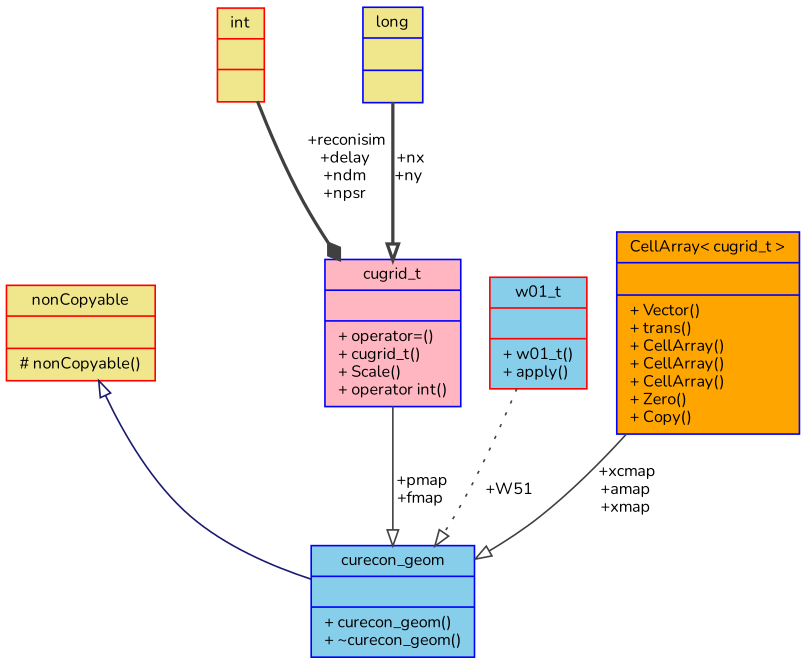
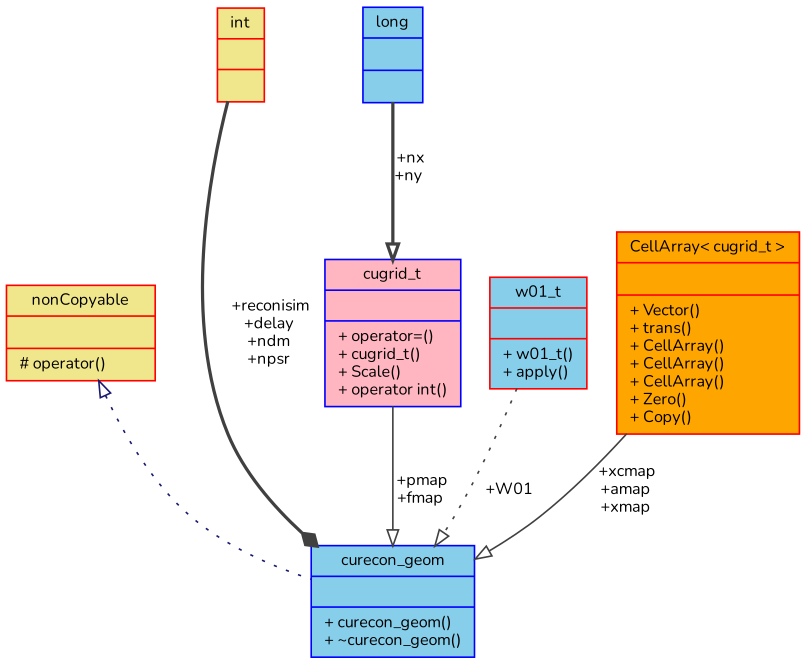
  digraph {
    fontname=Nunito
    node [color=blue fillcolor=skyblue fontname=Nunito fontsize=10 shape=record style=filled]
    edge [color=grey25 fontname=Nunito fontsize=10 labelfontname=Helvetica labelfontsize=10 style=dotted arrowhead=onormal]
    n1 [fontcolor=black height=0.2 label="{curecon_geom\n||+ curecon_geom()\l+ ~curecon_geom()\l}" width=0.4]
-   n2 [color=red fillcolor=khaki height=0.2 label="{nonCopyable\n||# nonCopyable()\l}" width=0.4]
+   n2 [color=red fillcolor=khaki height=0.2 label="{nonCopyable\n||# operator()\l}" width=0.4]
    n3 [fillcolor=lightpink height=0.2 label="{cugrid_t\n||+ operator=()\l+ cugrid_t()\l+ Scale()\l+ operator int()\l}" width=0.4]
    n4 [color=red height=0.2 label="{w01_t\n||+ w01_t()\l+ apply()\l}" width=0.4]
    n5 [color=red fillcolor=khaki height=0.2 label="{int\n||}" width=0.4]
-   n6 [fillcolor=khaki height=0.2 label="{long\n||}" width=0.4]
-   n7 [fillcolor=orange height=0.2 label="{CellArray\< cugrid_t \>\n||+ Vector()\l+ trans()\l+ CellArray()\l+ CellArray()\l+ CellArray()\l+ Zero()\l+ Copy()\l}" width=0.4]
-   n2 -> n1 [arrowtail=onormal color=midnightblue dir=back style=solid arrowhead=""]
+   n6 [height=0.2 label="{long\n||}" width=0.4]
+   n7 [color=red fillcolor=orange height=0.2 label="{CellArray\< cugrid_t \>\n||+ Vector()\l+ trans()\l+ CellArray()\l+ CellArray()\l+ CellArray()\l+ Zero()\l+ Copy()\l}" width=0.4]
+   n2 -> n1 [arrowtail=onormal color=midnightblue dir=back arrowhead=""]
    n3 -> n1 [label=" +pmap\n+fmap" style=solid]
-   n4 -> n1 [label=" +W51"]
-   n5 -> n3 [arrowhead=diamond label=" +reconisim\n+delay\n+ndm\n+npsr" style=bold]
+   n4 -> n1 [label=" +W01"]
+   n5 -> n1 [arrowhead=diamond label=" +reconisim\n+delay\n+ndm\n+npsr" style=bold]
    n6 -> n3 [label=" +nx\n+ny" style=bold]
    n7 -> n1 [label=" +xcmap\n+amap\n+xmap" style=solid]
  }
